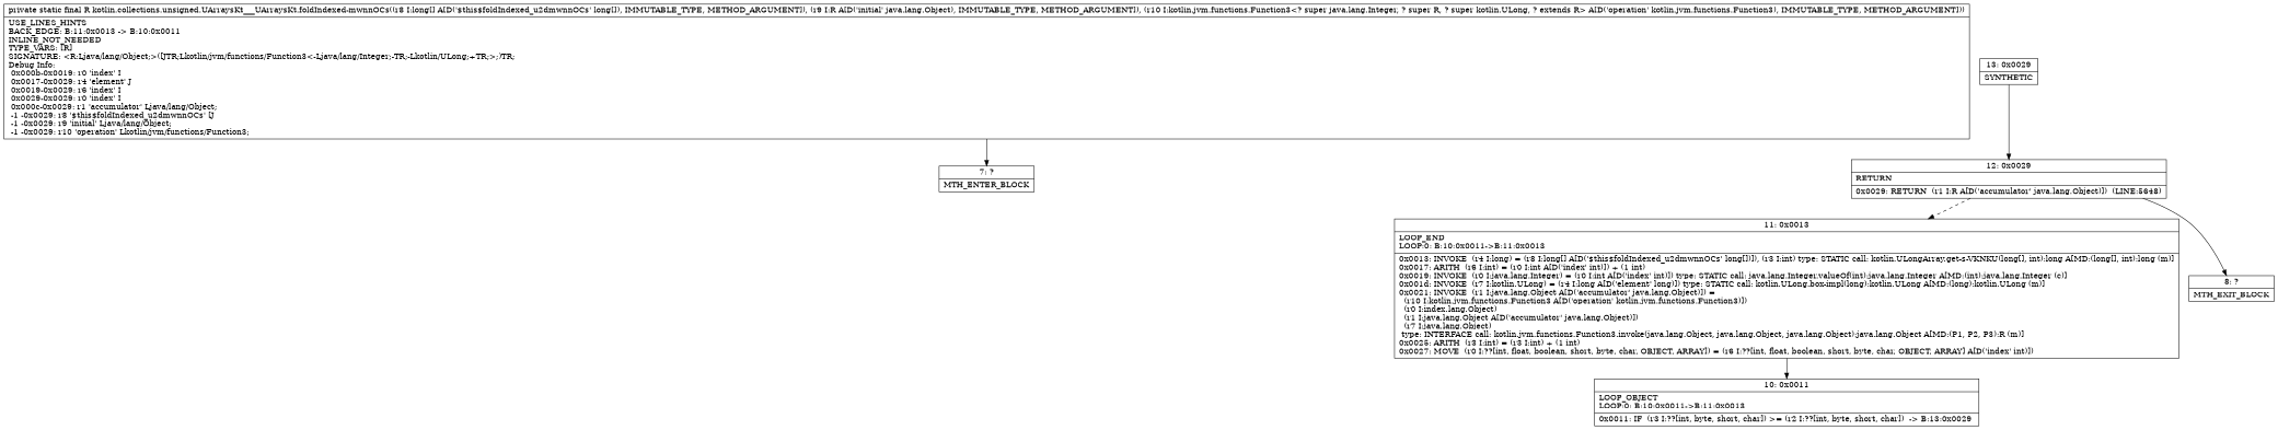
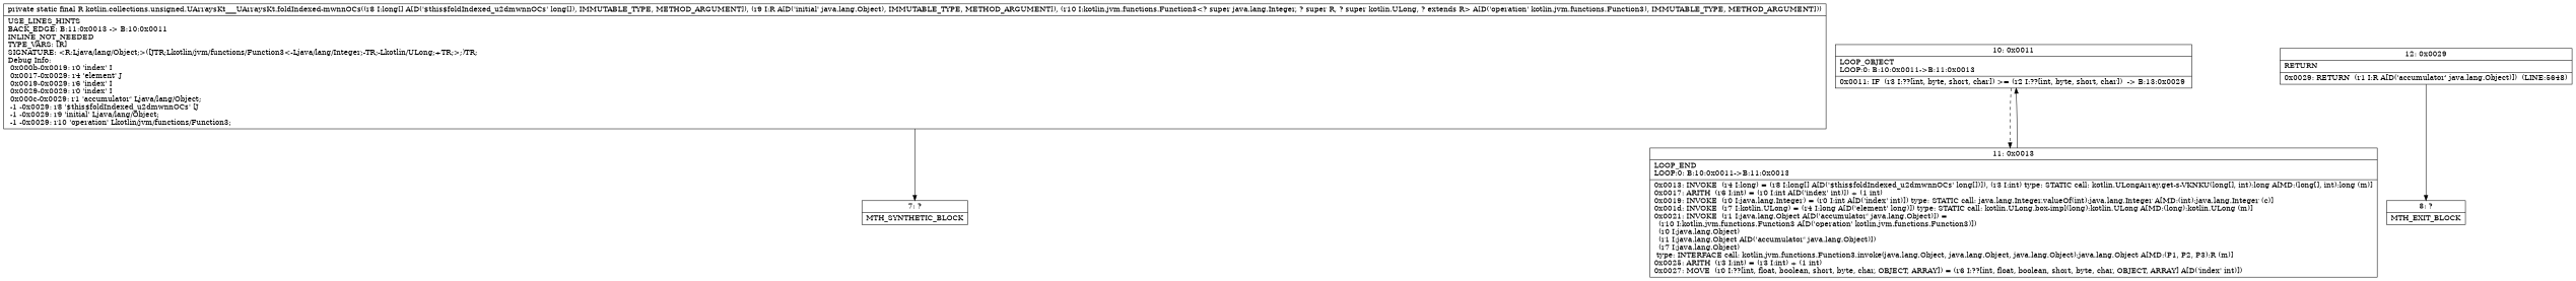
  digraph {
    node [shape=record]
-   n1 [label="{7\:\ ?|MTH_ENTER_BLOCK\l}"]
+   n1 [label="{7\:\ ?|MTH_SYNTHETIC_BLOCK\l}"]
    n2 [label="{10\:\ 0x0011|LOOP_OBJECT\lLOOP:0: B:10:0x0011\-\>B:11:0x0013\l|0x0011: IF  (r3 I:??[int, byte, short, char]) \>= (r2 I:??[int, byte, short, char])  \-\> B:13:0x0029 \l}"]
-   n3 [label="{11\:\ 0x0013|LOOP_END\lLOOP:0: B:10:0x0011\-\>B:11:0x0013\l|0x0013: INVOKE  (r4 I:long) = (r8 I:long[] A[D('$this$foldIndexed_u2dmwnnOCs' long[])]), (r3 I:int) type: STATIC call: kotlin.ULongArray.get\-s\-VKNKU(long[], int):long A[MD:(long[], int):long (m)]\l0x0017: ARITH  (r6 I:int) = (r0 I:int A[D('index' int)]) + (1 int) \l0x0019: INVOKE  (r0 I:java.lang.Integer) = (r0 I:int A[D('index' int)]) type: STATIC call: java.lang.Integer.valueOf(int):java.lang.Integer A[MD:(int):java.lang.Integer (c)]\l0x001d: INVOKE  (r7 I:kotlin.ULong) = (r4 I:long A[D('element' long)]) type: STATIC call: kotlin.ULong.box\-impl(long):kotlin.ULong A[MD:(long):kotlin.ULong (m)]\l0x0021: INVOKE  (r1 I:java.lang.Object A[D('accumulator' java.lang.Object)]) = \l  (r10 I:kotlin.jvm.functions.Function3 A[D('operation' kotlin.jvm.functions.Function3)])\l  (r0 I:index.lang.Object)\l  (r1 I:java.lang.Object A[D('accumulator' java.lang.Object)])\l  (r7 I:java.lang.Object)\l type: INTERFACE call: kotlin.jvm.functions.Function3.invoke(java.lang.Object, java.lang.Object, java.lang.Object):java.lang.Object A[MD:(P1, P2, P3):R (m)]\l0x0025: ARITH  (r3 I:int) = (r3 I:int) + (1 int) \l0x0027: MOVE  (r0 I:??[int, float, boolean, short, byte, char, OBJECT, ARRAY]) = (r6 I:??[int, float, boolean, short, byte, char, OBJECT, ARRAY] A[D('index' int)]) \l}"]
-   n4 [label="{13\:\ 0x0029|SYNTHETIC\l}"]
+   n3 [label="{11\:\ 0x0013|LOOP_END\lLOOP:0: B:10:0x0011\-\>B:11:0x0013\l|0x0013: INVOKE  (r4 I:long) = (r8 I:long[] A[D('$this$foldIndexed_u2dmwnnOCs' long[])]), (r3 I:int) type: STATIC call: kotlin.ULongArray.get\-s\-VKNKU(long[], int):long A[MD:(long[], int):long (m)]\l0x0017: ARITH  (r6 I:int) = (r0 I:int A[D('index' int)]) + (1 int) \l0x0019: INVOKE  (r0 I:java.lang.Integer) = (r0 I:int A[D('index' int)]) type: STATIC call: java.lang.Integer.valueOf(int):java.lang.Integer A[MD:(int):java.lang.Integer (c)]\l0x001d: INVOKE  (r7 I:kotlin.ULong) = (r4 I:long A[D('element' long)]) type: STATIC call: kotlin.ULong.box\-impl(long):kotlin.ULong A[MD:(long):kotlin.ULong (m)]\l0x0021: INVOKE  (r1 I:java.lang.Object A[D('accumulator' java.lang.Object)]) = \l  (r10 I:kotlin.jvm.functions.Function3 A[D('operation' kotlin.jvm.functions.Function3)])\l  (r0 I:java.lang.Object)\l  (r1 I:java.lang.Object A[D('accumulator' java.lang.Object)])\l  (r7 I:java.lang.Object)\l type: INTERFACE call: kotlin.jvm.functions.Function3.invoke(java.lang.Object, java.lang.Object, java.lang.Object):java.lang.Object A[MD:(P1, P2, P3):R (m)]\l0x0025: ARITH  (r3 I:int) = (r3 I:int) + (1 int) \l0x0027: MOVE  (r0 I:??[int, float, boolean, short, byte, char, OBJECT, ARRAY]) = (r6 I:??[int, float, boolean, short, byte, char, OBJECT, ARRAY] A[D('index' int)]) \l}"]
    n5 [label="{12\:\ 0x0029|RETURN\l|0x0029: RETURN  (r1 I:R A[D('accumulator' java.lang.Object)])  (LINE:5648)\l}"]
    n6 [label="{8\:\ ?|MTH_EXIT_BLOCK\l}"]
    n7 [label="{private static final R kotlin.collections.unsigned.UArraysKt___UArraysKt.foldIndexed\-mwnnOCs((r8 I:long[] A[D('$this$foldIndexed_u2dmwnnOCs' long[]), IMMUTABLE_TYPE, METHOD_ARGUMENT]), (r9 I:R A[D('initial' java.lang.Object), IMMUTABLE_TYPE, METHOD_ARGUMENT]), (r10 I:kotlin.jvm.functions.Function3\<? super java.lang.Integer, ? super R, ? super kotlin.ULong, ? extends R\> A[D('operation' kotlin.jvm.functions.Function3), IMMUTABLE_TYPE, METHOD_ARGUMENT]))  | USE_LINES_HINTS\lBACK_EDGE: B:11:0x0013 \-\> B:10:0x0011\lINLINE_NOT_NEEDED\lTYPE_VARS: [R]\lSIGNATURE: \<R:Ljava\/lang\/Object;\>([JTR;Lkotlin\/jvm\/functions\/Function3\<\-Ljava\/lang\/Integer;\-TR;\-Lkotlin\/ULong;+TR;\>;)TR;\lDebug Info:\l  0x000b\-0x0019: r0 'index' I\l  0x0017\-0x0029: r4 'element' J\l  0x0019\-0x0029: r6 'index' I\l  0x0029\-0x0029: r0 'index' I\l  0x000c\-0x0029: r1 'accumulator' Ljava\/lang\/Object;\l  \-1 \-0x0029: r8 '$this$foldIndexed_u2dmwnnOCs' [J\l  \-1 \-0x0029: r9 'initial' Ljava\/lang\/Object;\l  \-1 \-0x0029: r10 'operation' Lkotlin\/jvm\/functions\/Function3;\l}"]
-   n5 -> n3 [style=dashed]
+   n2 -> n3 [style=dashed]
    n3 -> n2
-   n4 -> n5
    n5 -> n6
    n7 -> n1
  }
